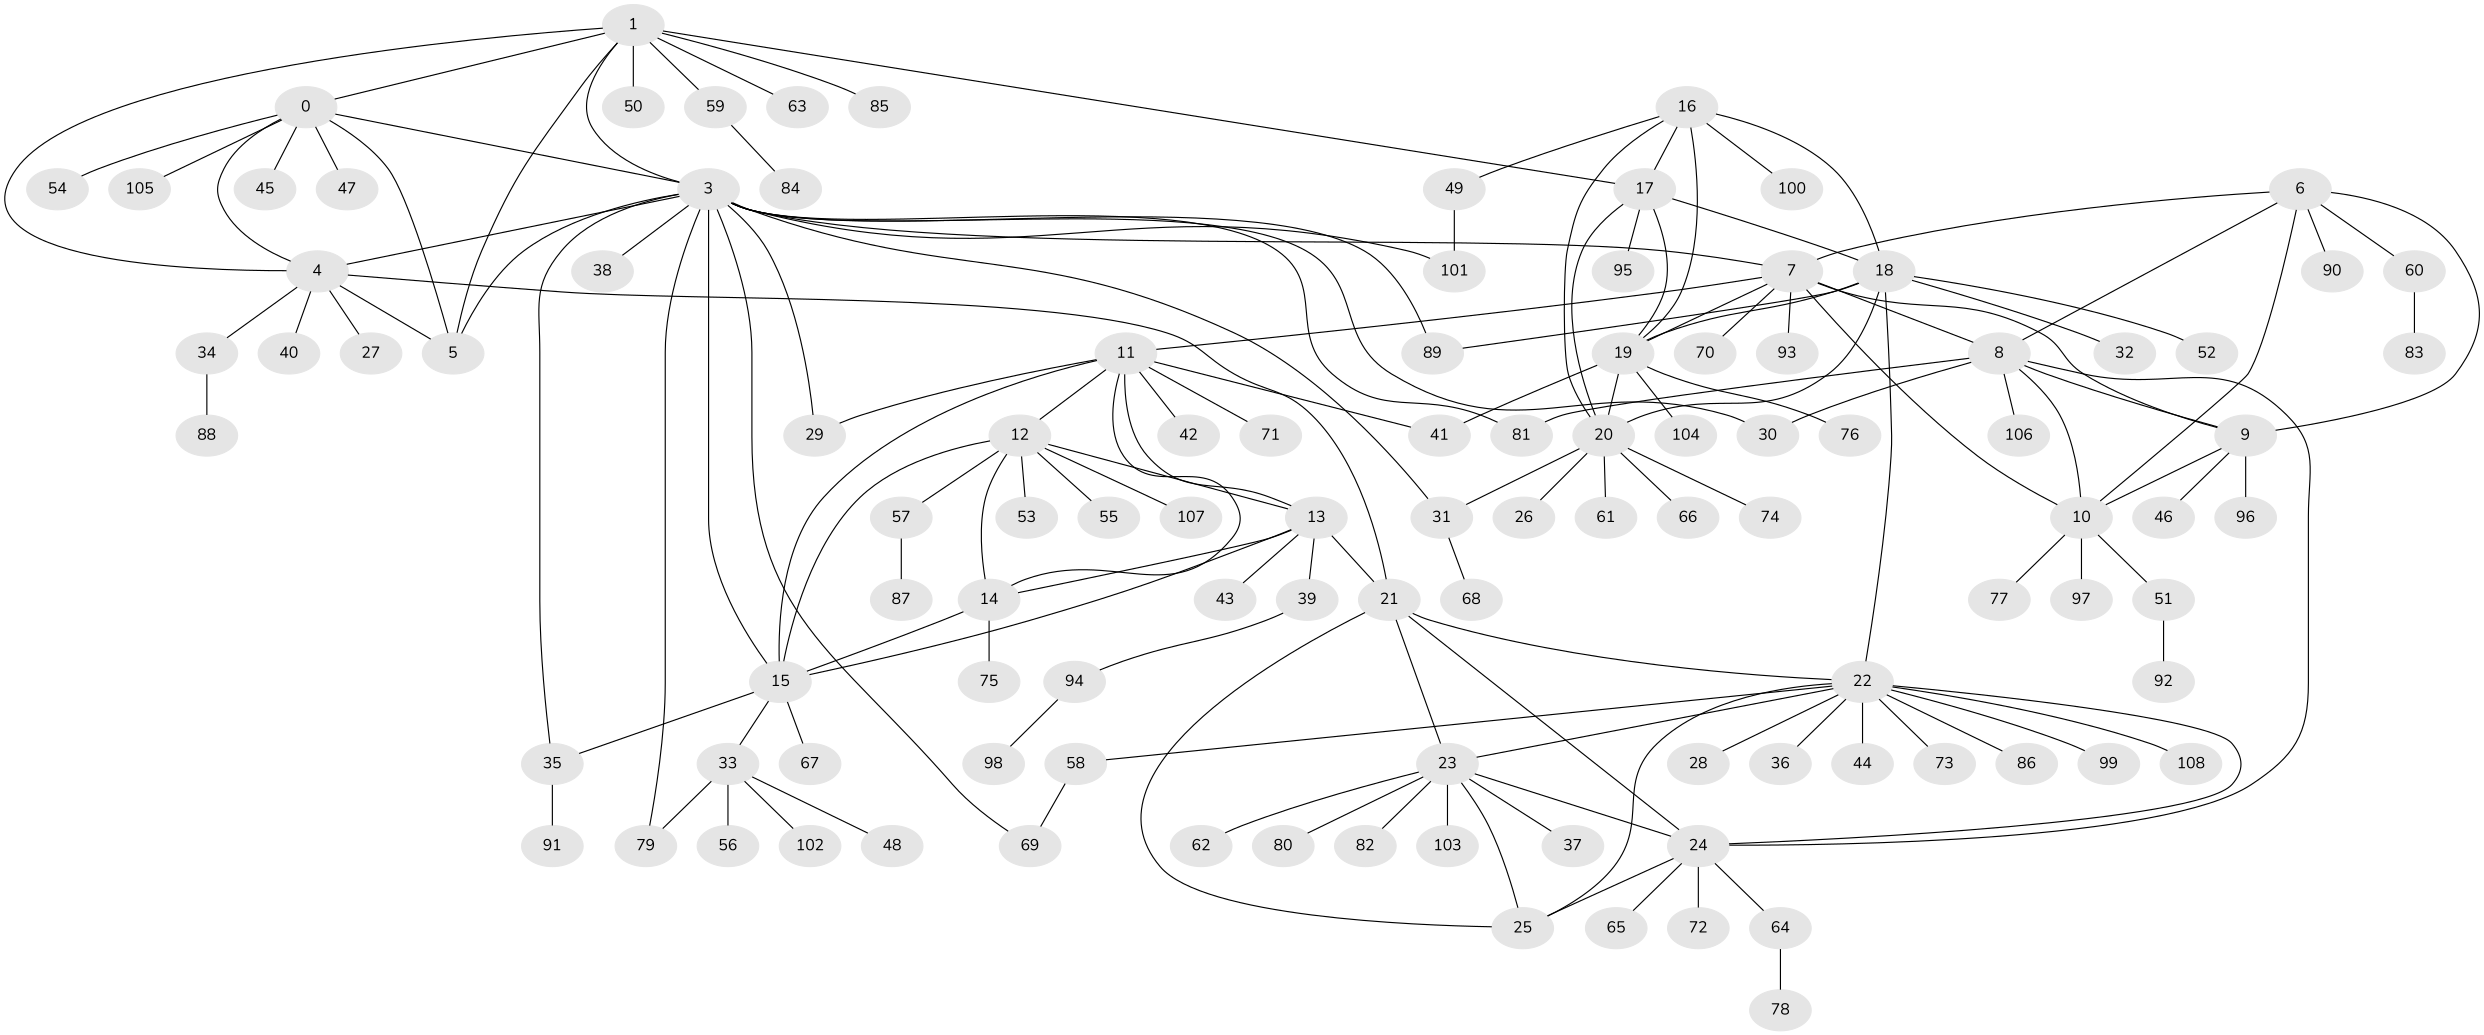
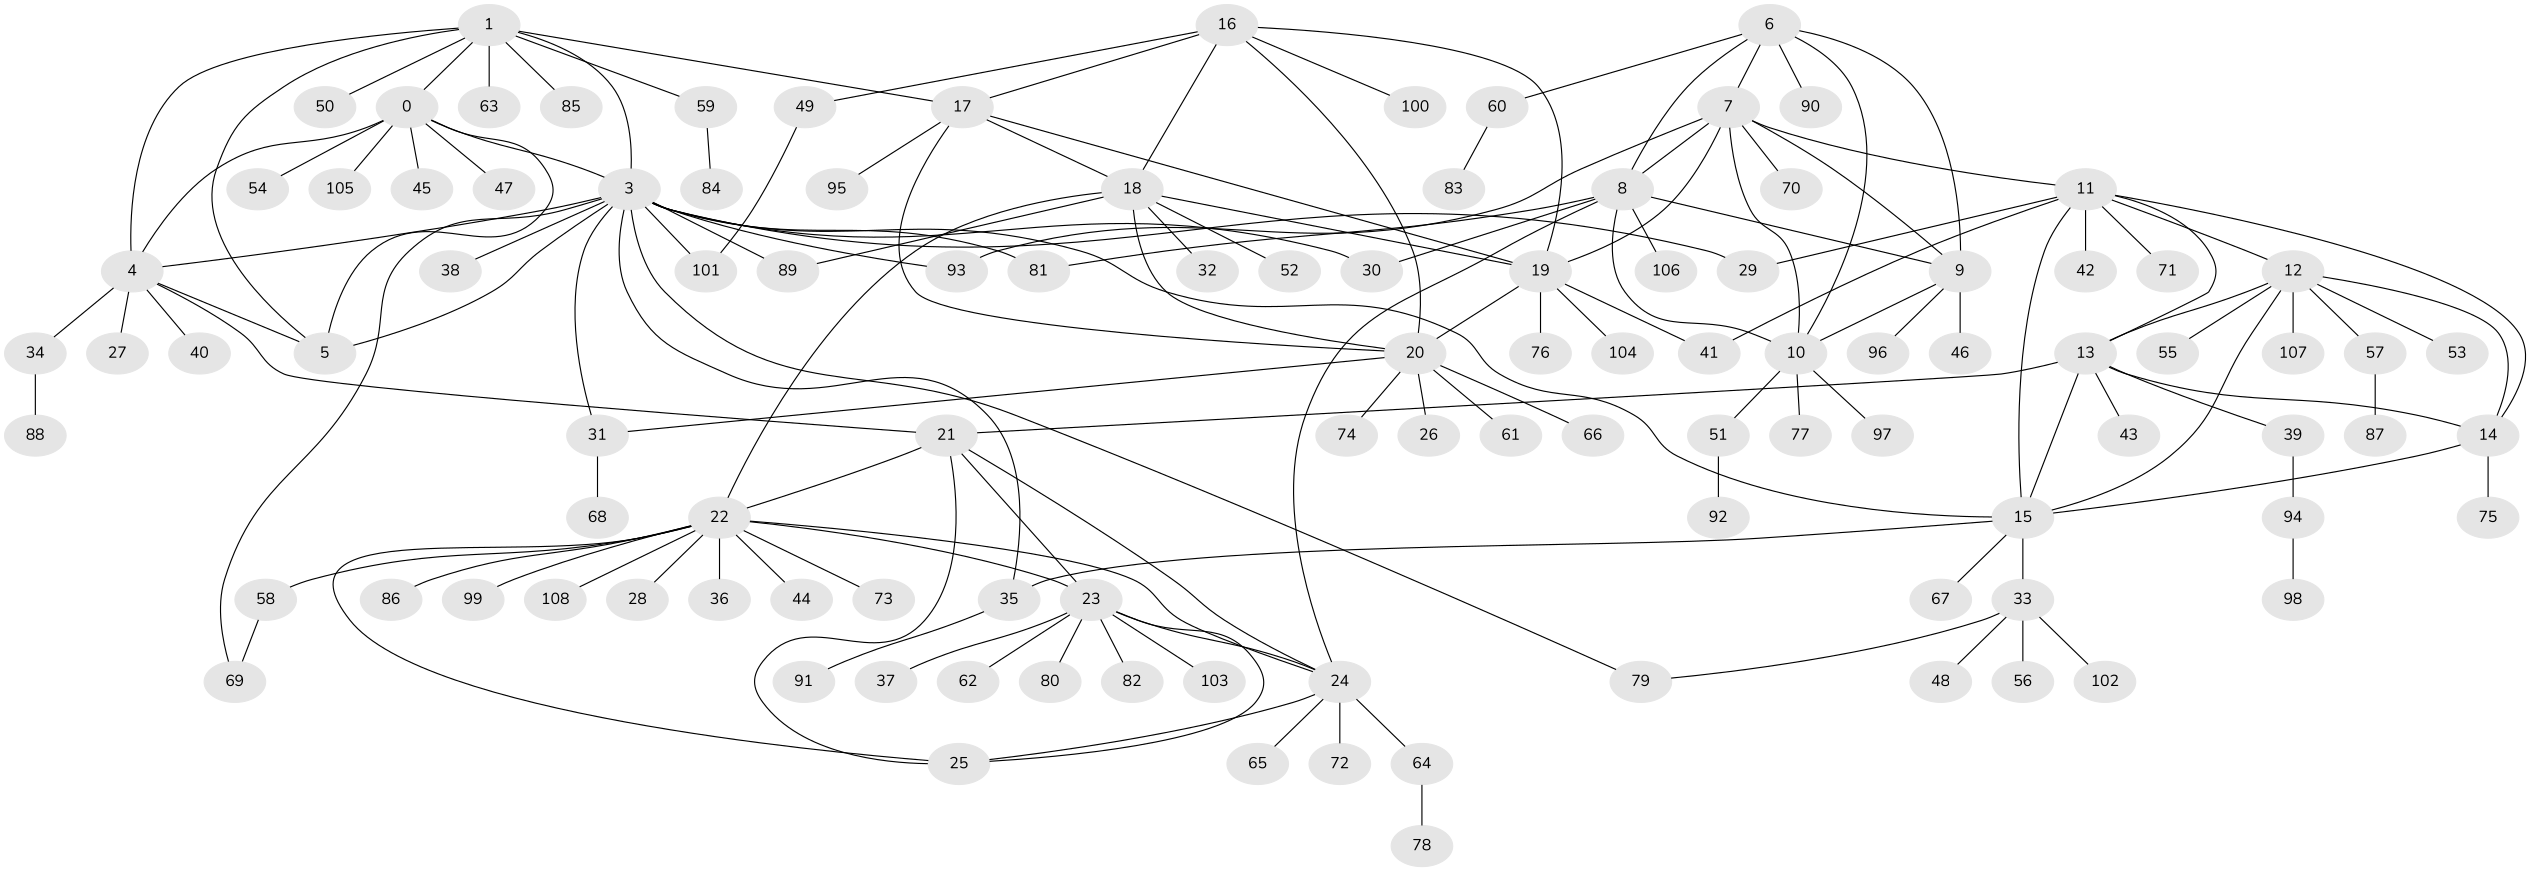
  graph {
    fontname=Nunito
    node [color=gray90 fontname=Nunito style=filled]
    edge [fontname=Nunito]
    n1 [label=0]
    1
    3
    4
    5
    17
    50
    59
    63
    85
    45
    47
    54
    105
    7
    15
    29
    30
    31
    35
    38
    69
    79
    81
    89
    101
    21
    27
    34
    40
    19
    18
    20
    95
    84
    8
    9
    10
    11
    70
    93
    33
    67
    68
    91
    24
    22
    23
    25
    88
    6
    60
    90
    106
    46
    96
    51
    77
    97
    83
    12
    13
    14
    41
    42
    71
    76
    104
    64
    65
    72
    92
    53
    55
    57
    107
    39
    43
    75
    87
    94
    32
    52
    48
    56
    102
    16
    49
    100
    26
    61
    66
    74
    28
    36
    44
    58
    73
    86
    99
    108
    37
    62
    80
    82
    103
    78
    98
    n1 -- 3
    n1 -- 4
    n1 -- 5
    n1 -- 45
    n1 -- 47
    n1 -- 54
    n1 -- 105
    1 -- n1
    1 -- 3
    1 -- 4
    1 -- 5
    1 -- 17
    1 -- 50
    1 -- 59
    1 -- 63
    1 -- 85
    3 -- 4
    3 -- 5
-   3 -- 7
+   3 -- 93
    3 -- 15
    3 -- 29
    3 -- 30
    3 -- 31
    3 -- 35
    3 -- 38
    3 -- 69
    3 -- 79
    3 -- 81
    3 -- 89
    3 -- 101
    4 -- 5
    4 -- 21
    4 -- 27
    4 -- 34
    4 -- 40
    17 -- 19
    17 -- 18
    17 -- 20
    17 -- 95
    59 -- 84
    7 -- 19
    7 -- 8
    7 -- 9
    7 -- 10
    7 -- 11
    7 -- 70
    7 -- 93
    15 -- 35
    15 -- 33
    15 -- 67
    31 -- 68
    35 -- 91
    21 -- 24
    21 -- 22
    21 -- 23
    21 -- 25
    34 -- 88
    19 -- 20
    19 -- 41
    19 -- 76
    19 -- 104
    18 -- 89
    18 -- 19
    18 -- 20
    18 -- 22
    18 -- 32
    18 -- 52
    20 -- 31
    20 -- 26
    20 -- 61
    20 -- 66
    20 -- 74
    8 -- 30
    8 -- 81
    8 -- 9
    8 -- 10
    8 -- 24
    8 -- 106
    9 -- 10
    9 -- 46
    9 -- 96
    10 -- 51
    10 -- 77
    10 -- 97
    11 -- 15
    11 -- 29
    11 -- 12
    11 -- 13
    11 -- 14
    11 -- 41
    11 -- 42
    11 -- 71
    33 -- 79
    33 -- 48
    33 -- 56
    33 -- 102
    24 -- 25
    24 -- 64
    24 -- 65
    24 -- 72
    22 -- 24
    22 -- 23
    22 -- 25
    22 -- 28
    22 -- 36
    22 -- 44
    22 -- 58
    22 -- 73
    22 -- 86
    22 -- 99
    22 -- 108
    23 -- 24
    23 -- 25
    23 -- 37
    23 -- 62
    23 -- 80
    23 -- 82
    23 -- 103
    6 -- 7
    6 -- 8
    6 -- 9
    6 -- 10
    6 -- 60
    6 -- 90
    60 -- 83
    51 -- 92
    12 -- 15
    12 -- 13
    12 -- 14
    12 -- 53
    12 -- 55
    12 -- 57
    12 -- 107
    13 -- 15
    13 -- 21
    13 -- 14
    13 -- 39
    13 -- 43
    14 -- 15
    14 -- 75
    64 -- 78
    57 -- 87
    39 -- 94
    94 -- 98
    16 -- 17
    16 -- 19
    16 -- 18
    16 -- 20
    16 -- 49
    16 -- 100
    49 -- 101
    58 -- 69
  }
